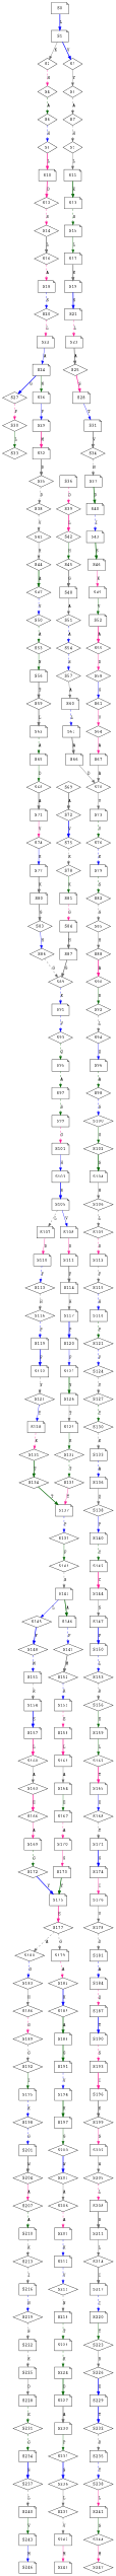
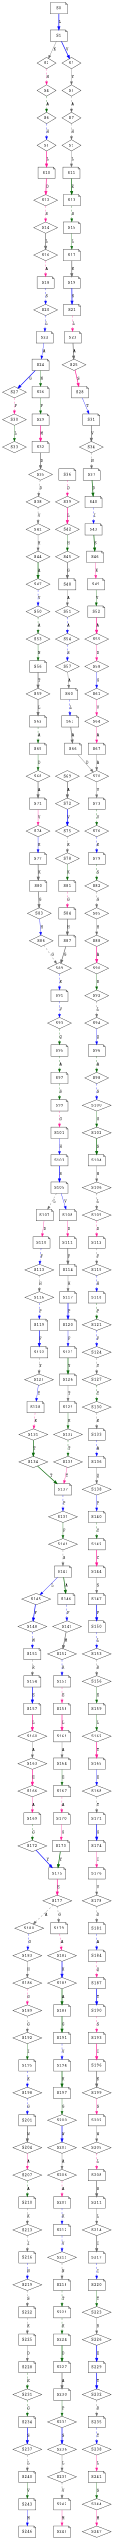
  strict digraph {
    fontname="Courier Prime"
    node [fontname="Courier Prime" shape=note]
    edge [color=gray40 fontname="Courier Prime" style=dashed]
    S0
    S1
    S2 [shape=diamond]
    S3 [shape=diamond]
    S4 [shape=diamond]
    S5 [shape=diamond]
    S6 [shape=diamond]
    S7 [shape=diamond]
    S8 [shape=diamond]
    S9 [shape=diamond]
    S10
    S11
    S12 [shape=diamond]
    S13
    S14 [shape=diamond]
    S15
    S16 [shape=diamond]
    S17
    S18
    S19
    S20 [shape=diamond]
    S21
    S22
    S23
    S24
    S25 [shape=diamond]
    S26
    S27 [shape=diamond]
    S28
    S29
    S30 [shape=diamond]
    S31
    S32
    S33 [shape=diamond]
    S34 [shape=diamond]
    S35 [shape=diamond]
    S37
    S38 [shape=diamond]
    S39 [shape=diamond]
    S36
    S40
    S41 [shape=diamond]
    S42 [shape=diamond]
    S43
    S44 [shape=diamond]
    S45 [shape=diamond]
    S46
    S47 [shape=diamond]
    S48
    S49
    S50 [shape=diamond]
    S51 [shape=diamond]
    S52
    S53 [shape=diamond]
    S54 [shape=diamond]
    S55 [shape=diamond]
    S56
    S57 [shape=diamond]
    S58 [shape=diamond]
    S59 [shape=diamond]
    S60
    S61 [shape=diamond]
    S62
    S63
    S64 [shape=diamond]
    S65
    S66
    S67
    S68 [shape=diamond]
    S70 [shape=diamond]
    S71
    S69 [shape=diamond]
    S72 [shape=diamond]
    S73
    S74 [shape=diamond]
    S75 [shape=diamond]
    S76 [shape=diamond]
    S77
    S78 [shape=diamond]
    S79
    S80
    S81
    S82 [shape=diamond]
    S83 [shape=diamond]
    S84
    S85 [shape=diamond]
    S86 [shape=diamond]
    S87
    S88 [shape=diamond]
    S89 [shape=diamond]
    S90 [shape=diamond]
    S91
    S92 [shape=diamond]
    S93 [shape=diamond]
    S94 [shape=diamond]
    S95
    S96
    S97
    S98 [shape=diamond]
    S99
    S100 [shape=diamond]
    S101
    S102 [shape=diamond]
    S103
    S104
    S105
    S106 [shape=diamond]
    S107
    S108
    S109 [shape=diamond]
    S110
    S111
    S112
    S113 [shape=diamond]
    S114
    S115 [shape=diamond]
    S116 [shape=diamond]
    S117
    S118
    S119
    S120
    S121 [shape=diamond]
    S122
    S123
    S124 [shape=diamond]
    S125 [shape=diamond]
    S126
    S127 [shape=diamond]
    S128
    S129
    S130 [shape=diamond]
    S131 [shape=diamond]
    S132 [shape=diamond]
    S133
    S134 [shape=diamond]
    S135 [shape=diamond]
    S136
    S137
    S138 [shape=diamond]
    S139 [shape=diamond]
    S140
    S141 [shape=diamond]
    S142
    S143
    S144
    S145 [shape=diamond]
    S146
    S147
    S148 [shape=diamond]
    S149 [shape=diamond]
    S150
    S151
    S152 [shape=diamond]
    S153 [shape=diamond]
    S154
    S155
    S156 [shape=diamond]
    S157
    S158
    S159
    S160 [shape=diamond]
    S161
    S162 [shape=diamond]
    S163 [shape=diamond]
    S164
    S165
    S166 [shape=diamond]
    S167
    S168 [shape=diamond]
    S169
    S170
    S171
    S172 [shape=diamond]
    S173
    S174
    S175
    S176
    S177 [shape=diamond]
    S178 [shape=diamond]
    S179
    S180 [shape=diamond]
    S181
    S182 [shape=diamond]
    S183 [shape=diamond]
    S184
    S185 [shape=diamond]
    S186 [shape=diamond]
    S187
    S188
    S189 [shape=diamond]
    S190
    S191
    S192 [shape=diamond]
    S193
    S194
    S195
    S196
    S197
    S198 [shape=diamond]
    S199 [shape=diamond]
    S200 [shape=diamond]
    S201
    S202
    S203 [shape=diamond]
    S204 [shape=diamond]
    S205 [shape=diamond]
    S206 [shape=diamond]
    S207 [shape=diamond]
    S208
    S209
    S210
    S211
    S212
    S213 [shape=diamond]
    S214 [shape=diamond]
    S215 [shape=diamond]
    S216
    S217
    S218
    S219 [shape=diamond]
    S220
    S221
    S222
    S223 [shape=diamond]
    S224
    S225
    S226 [shape=diamond]
    S227
    S228
    S229
    S230
    S231 [shape=diamond]
    S232 [shape=diamond]
    S233 [shape=diamond]
    S234
    S235
    S236 [shape=diamond]
    S237 [shape=diamond]
    S238 [shape=diamond]
    S239 [shape=diamond]
    S240
    S241
    S242
    S243
    S244 [shape=diamond]
    S245
    S246
    S247 [shape=diamond]
    S0 -> S1 [color=blue label=L style=bold]
    S1 -> S2 [label=K style=solid]
    S1 -> S3 [color=blue label=V style=bold]
    S2 -> S4 [color=deeppink label=H]
    S3 -> S5 [label=Y style=solid]
    S4 -> S6 [color=darkgreen label=A]
    S5 -> S7 [label=A]
    S6 -> S8 [color=blue label=H]
    S7 -> S9 [label=H]
    S8 -> S10 [color=deeppink label=L style=bold]
    S9 -> S11 [label=L style=solid]
    S10 -> S12 [color=deeppink label=D style=bold]
    S11 -> S13 [color=darkgreen label=E style=bold]
    S12 -> S14 [color=deeppink label=S]
    S13 -> S15 [color=darkgreen label=S]
    S14 -> S16 [label=L style=bold]
    S15 -> S17 [color=darkgreen label=L style=solid]
    S16 -> S18 [color=deeppink label=A]
    S17 -> S19 [label=K style=bold]
    S18 -> S20 [color=blue label=S]
    S19 -> S21 [color=blue label=S style=bold]
-   S20 -> S22 [color=deeppink label=L]
+   S20 -> S22 [color=blue label=L]
    S21 -> S23 [color=deeppink label=L]
    S22 -> S24 [color=blue label=A style=solid]
    S23 -> S25 [label=A style=bold]
    S24 -> S26 [color=darkgreen label=N style=solid]
    S24 -> S27 [color=blue label=G style=bold]
    S25 -> S28 [color=deeppink label=S style=bold]
-   S26 -> S29 [color=blue label=P style=solid]
+   S26 -> S29 [color=darkgreen label=P style=solid]
    S27 -> S30 [color=deeppink label=P]
    S28 -> S31 [color=blue label=T style=solid]
    S29 -> S32 [color=deeppink label=M style=bold]
    S30 -> S33 [color=darkgreen label=L style=solid]
    S31 -> S34 [label=V style=bold]
    S32 -> S35 [label=D style=bold]
    S34 -> S37 [label=N]
    S35 -> S38 [label=D]
    S37 -> S40 [color=darkgreen label=D style=bold]
    S38 -> S41 [label=V]
    S39 -> S42 [color=deeppink label=L style=bold]
    S36 -> S39 [color=deeppink label=D]
    S40 -> S43 [color=blue label=I]
    S41 -> S44 [label=H style=solid]
    S42 -> S45 [color=darkgreen label=H style=solid]
    S43 -> S46 [color=darkgreen label=S style=bold]
    S44 -> S47 [color=darkgreen label=A style=bold]
    S45 -> S48 [label=G style=bold]
    S46 -> S49 [color=deeppink label=K style=solid]
    S47 -> S50 [color=blue label=V]
    S48 -> S51 [label=A style=solid]
    S49 -> S52 [color=darkgreen label=V style=solid]
    S50 -> S53 [color=darkgreen label=A]
    S51 -> S54 [color=blue label=A]
    S52 -> S55 [color=deeppink label=A style=bold]
    S53 -> S56 [color=darkgreen label=N style=solid]
    S54 -> S57 [color=blue label=S]
    S55 -> S58 [color=deeppink label=D style=solid]
    S56 -> S59 [label=T style=bold]
    S57 -> S60 [label=A style=solid]
    S58 -> S61 [color=blue label=G style=solid]
    S59 -> S62 [label=L style=bold]
    S60 -> S63 [color=blue label=L]
    S61 -> S64 [color=deeppink label=V style=solid]
    S62 -> S65 [color=darkgreen label=A]
    S63 -> S66 [label=A style=bold]
    S64 -> S67 [color=deeppink label=A style=solid]
    S65 -> S68 [color=darkgreen label=D style=solid]
    S66 -> S70 [label=D style=solid]
    S67 -> S70 [label=A style=solid]
    S68 -> S71 [label=A style=bold]
    S70 -> S73 [label=V style=solid]
    S71 -> S74 [color=deeppink label=V style=solid]
    S69 -> S72 [label=A style=bold]
    S72 -> S75 [color=blue label=V style=bold]
    S73 -> S76 [color=darkgreen label=V]
    S74 -> S77 [color=blue label=K style=solid]
    S75 -> S78 [label=K]
    S76 -> S79 [color=blue label=K]
    S77 -> S80 [label=K style=bold]
    S78 -> S81 [color=darkgreen label=K style=solid]
    S79 -> S82 [color=darkgreen label=S]
    S80 -> S83 [label=G style=bold]
    S81 -> S84 [color=deeppink label=G]
    S82 -> S85 [label=G]
    S83 -> S86 [color=blue label=H style=solid]
    S84 -> S87 [label=H style=bold]
    S85 -> S88 [label=H style=solid]
    S86 -> S89 [label=G]
    S87 -> S89 [label=G style=bold]
    S88 -> S90 [color=deeppink label=A style=bold]
    S89 -> S91 [color=blue label=K]
    S90 -> S92 [color=darkgreen label=R style=solid]
    S91 -> S93 [color=blue label=V]
    S92 -> S94 [label=L]
    S93 -> S95 [color=darkgreen label=Q]
    S94 -> S96 [color=blue label=Q style=solid]
    S95 -> S97 [color=darkgreen label=A]
    S96 -> S98 [color=darkgreen label=A]
    S97 -> S99 [color=darkgreen label=S]
    S98 -> S100 [color=blue label=S]
    S99 -> S101 [color=deeppink label=G]
    S100 -> S102 [color=darkgreen label=G style=solid]
    S101 -> S103 [color=blue label=H style=solid]
    S102 -> S104 [color=darkgreen label=S style=bold]
    S103 -> S105 [color=blue label=S style=bold]
    S104 -> S106 [label=H style=solid]
    S105 -> S107 [label=L]
    S105 -> S108 [color=blue label=V style=solid]
    S106 -> S109 [label=L]
    S107 -> S110 [color=deeppink label=D style=solid]
    S108 -> S111 [color=deeppink label=D style=solid]
    S109 -> S112 [color=deeppink label=D]
    S110 -> S113 [color=blue label=F]
    S111 -> S114 [label=F style=bold]
    S112 -> S115 [label=F]
    S113 -> S116 [label=H]
    S114 -> S117 [label=H style=solid]
    S115 -> S118 [color=blue label=H]
    S116 -> S119 [color=blue label=P]
    S117 -> S120 [color=blue label=P style=bold]
    S118 -> S121 [color=darkgreen label=P]
    S119 -> S122 [color=blue label=F style=bold]
    S120 -> S123 [color=blue label=F style=solid]
    S121 -> S124 [color=blue label=F]
    S122 -> S125 [label=Y]
    S123 -> S126 [color=darkgreen label=Y style=bold]
    S124 -> S127 [label=Y]
    S125 -> S128 [color=blue label=T style=solid]
    S126 -> S129 [label=T style=solid]
    S127 -> S130 [color=darkgreen label=T]
    S128 -> S131 [color=deeppink label=K]
    S129 -> S132 [color=darkgreen label=K style=solid]
    S130 -> S133 [label=K]
    S131 -> S134 [color=darkgreen label=T style=bold]
    S132 -> S135 [color=darkgreen label=T]
    S133 -> S136 [color=blue label=A]
    S134 -> S137 [color=darkgreen label=T style=bold]
    S135 -> S137 [color=deeppink label=T style=solid]
    S136 -> S138 [label=Q style=solid]
    S137 -> S139 [color=blue label=P]
    S138 -> S140 [color=blue label=P style=solid]
    S139 -> S141 [color=darkgreen label=F style=solid]
    S140 -> S142 [color=darkgreen label=Y]
    S141 -> S143 [label=S]
    S142 -> S144 [color=deeppink label=C style=bold]
    S143 -> S145 [color=blue label=L style=solid]
    S143 -> S146 [color=darkgreen label=A style=bold]
    S144 -> S147 [label=S style=solid]
    S145 -> S148 [color=blue label=F style=bold]
    S146 -> S149 [color=blue label=F]
    S147 -> S150 [color=blue label=F style=bold]
    S148 -> S151 [color=blue label=M]
    S149 -> S152 [label=M style=bold]
    S150 -> S153 [color=blue label=L]
    S151 -> S154 [label=R]
    S152 -> S155 [color=blue label=R]
    S153 -> S156 [label=R]
    S154 -> S157 [color=blue label=E style=bold]
    S155 -> S158 [color=deeppink label=E]
    S156 -> S159 [color=darkgreen label=E style=solid]
    S157 -> S160 [color=deeppink label=L style=bold]
    S158 -> S161 [color=deeppink label=L style=bold]
    S159 -> S162 [color=darkgreen label=L style=solid]
    S160 -> S163 [label=A style=solid]
    S161 -> S164 [label=A style=solid]
    S162 -> S165 [color=deeppink label=T style=bold]
    S163 -> S166 [color=deeppink label=E style=bold]
    S164 -> S167 [color=darkgreen label=E style=solid]
    S165 -> S168 [color=blue label=E style=solid]
    S166 -> S169 [color=deeppink label=A style=solid]
    S167 -> S170 [color=deeppink label=A]
    S168 -> S171 [label=T]
    S169 -> S172 [color=darkgreen label=G]
    S170 -> S173 [color=deeppink label=G style=solid]
    S171 -> S174 [color=blue label=G style=bold]
    S172 -> S175 [color=blue label=Y style=bold]
    S173 -> S175 [color=darkgreen label=Y style=bold]
    S174 -> S176 [color=deeppink label=I style=solid]
    S175 -> S177 [color=deeppink label=E style=bold]
    S176 -> S178 [label=V style=solid]
    S177 -> S179 [label=G]
    S177 -> S180 [label=A]
    S178 -> S181 [label=D]
    S179 -> S182 [color=deeppink label=A]
    S180 -> S183 [color=blue label=G]
    S181 -> S184 [color=blue label=A]
    S182 -> S185 [color=blue label=H style=bold]
    S183 -> S186 [label=H style=solid]
    S184 -> S187 [color=deeppink label=Q]
    S185 -> S188 [color=darkgreen label=A style=bold]
    S186 -> S189 [color=deeppink label=G]
    S187 -> S190 [color=blue label=T style=bold]
    S188 -> S191 [color=darkgreen label=G style=bold]
    S189 -> S192 [label=G]
    S190 -> S193 [color=deeppink label=S]
    S191 -> S194 [color=blue label=V]
    S192 -> S195 [color=darkgreen label=I style=solid]
    S193 -> S196 [color=deeppink label=I style=bold]
    S194 -> S197 [color=darkgreen label=K style=bold]
    S195 -> S198 [color=blue label=K]
    S196 -> S199 [label=K style=bold]
    S197 -> S200 [color=darkgreen label=G style=solid]
    S198 -> S201 [color=blue label=G]
    S199 -> S202 [color=deeppink label=S style=solid]
    S200 -> S203 [color=blue label=W style=bold]
    S201 -> S204 [label=W style=bold]
    S202 -> S205 [label=W style=solid]
    S203 -> S206 [label=A style=solid]
    S204 -> S207 [color=deeppink label=A style=solid]
    S205 -> S208 [color=deeppink label=L]
    S206 -> S209 [color=deeppink label=A]
    S207 -> S210 [color=darkgreen label=A]
    S208 -> S211 [label=S style=bold]
    S209 -> S212 [color=blue label=K]
    S210 -> S213 [label=K]
    S211 -> S214 [label=L style=solid]
    S212 -> S215 [color=blue label=V]
    S213 -> S216 [label=I]
    S214 -> S217 [label=I style=bold]
    S215 -> S218 [label=N]
    S216 -> S219 [color=blue label=N]
    S217 -> S220 [color=blue label=I]
    S218 -> S221 [color=darkgreen label=T]
    S219 -> S222 [label=S]
    S220 -> S223 [color=darkgreen label=T style=solid]
    S221 -> S224 [color=darkgreen label=K]
    S222 -> S225 [label=K]
    S223 -> S226 [label=R style=solid]
    S224 -> S227 [color=darkgreen label=D style=bold]
    S225 -> S228 [label=D style=solid]
    S226 -> S229 [color=blue label=E style=bold]
    S227 -> S230 [label=A style=bold]
    S228 -> S231 [color=darkgreen label=E]
    S229 -> S232 [color=blue label=T style=bold]
    S230 -> S233 [color=darkgreen label=P style=solid]
    S231 -> S234 [color=darkgreen label=G]
    S232 -> S235 [label=R]
    S233 -> S236 [color=blue label=S style=bold]
    S234 -> S237 [color=blue label=S style=bold]
    S235 -> S238 [color=blue label=T]
    S236 -> S239 [label=L style=solid]
    S237 -> S240 [label=L]
    S238 -> S241 [color=deeppink label=L style=solid]
    S239 -> S242 [label=V]
    S240 -> S243 [color=darkgreen label=V style=solid]
    S241 -> S244 [color=darkgreen label=S style=solid]
    S242 -> S245 [color=deeppink label=M style=solid]
    S243 -> S246 [color=blue label=M style=solid]
    S244 -> S247 [color=deeppink label=M style=solid]
  }
